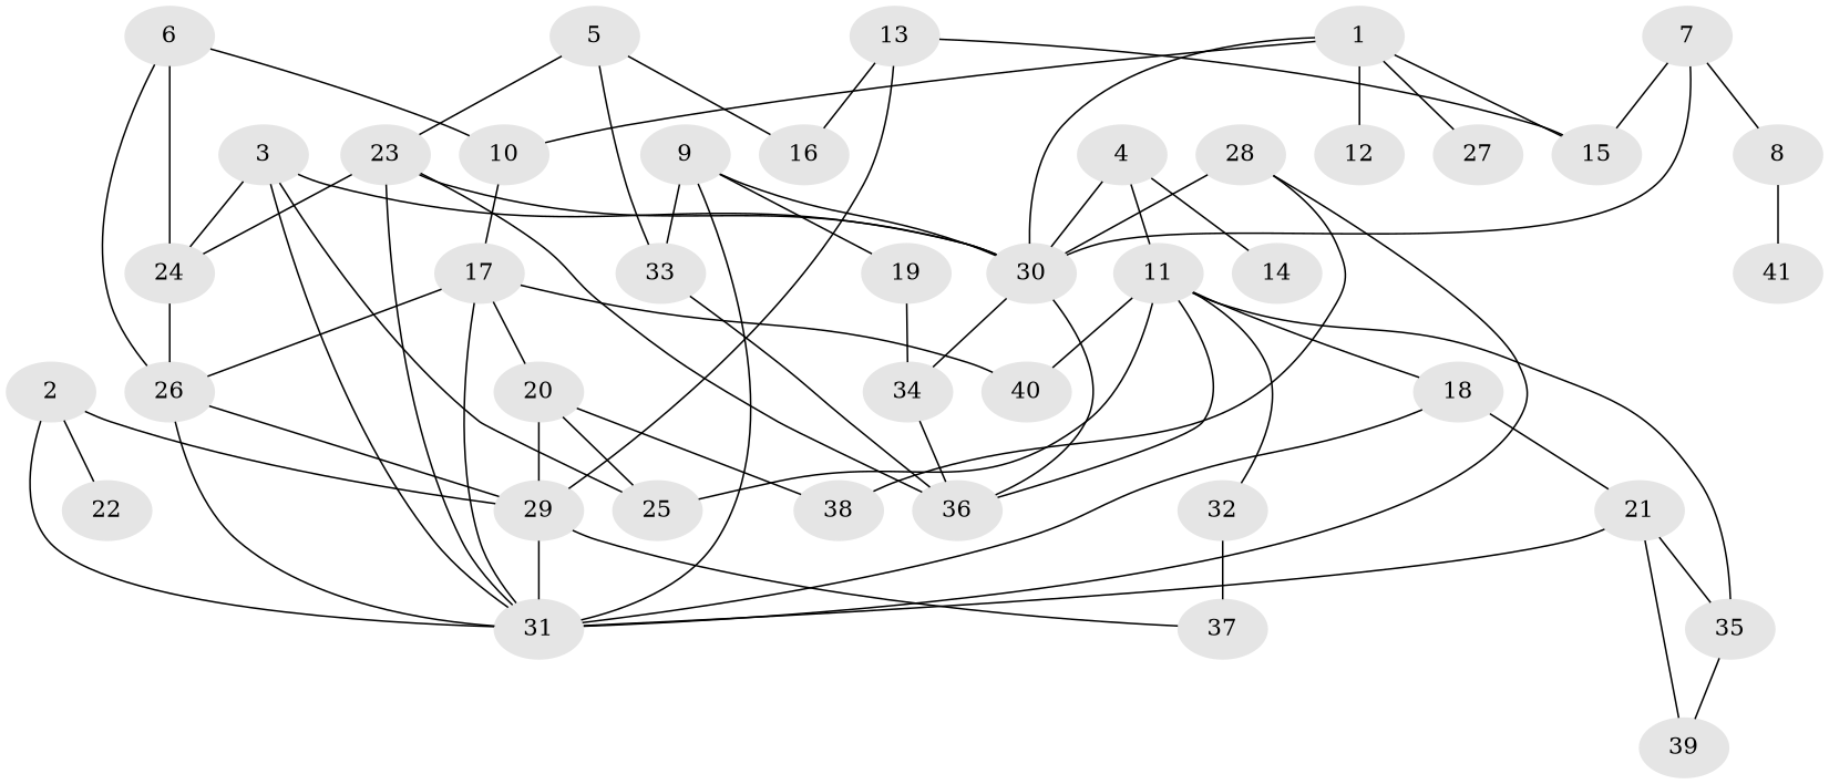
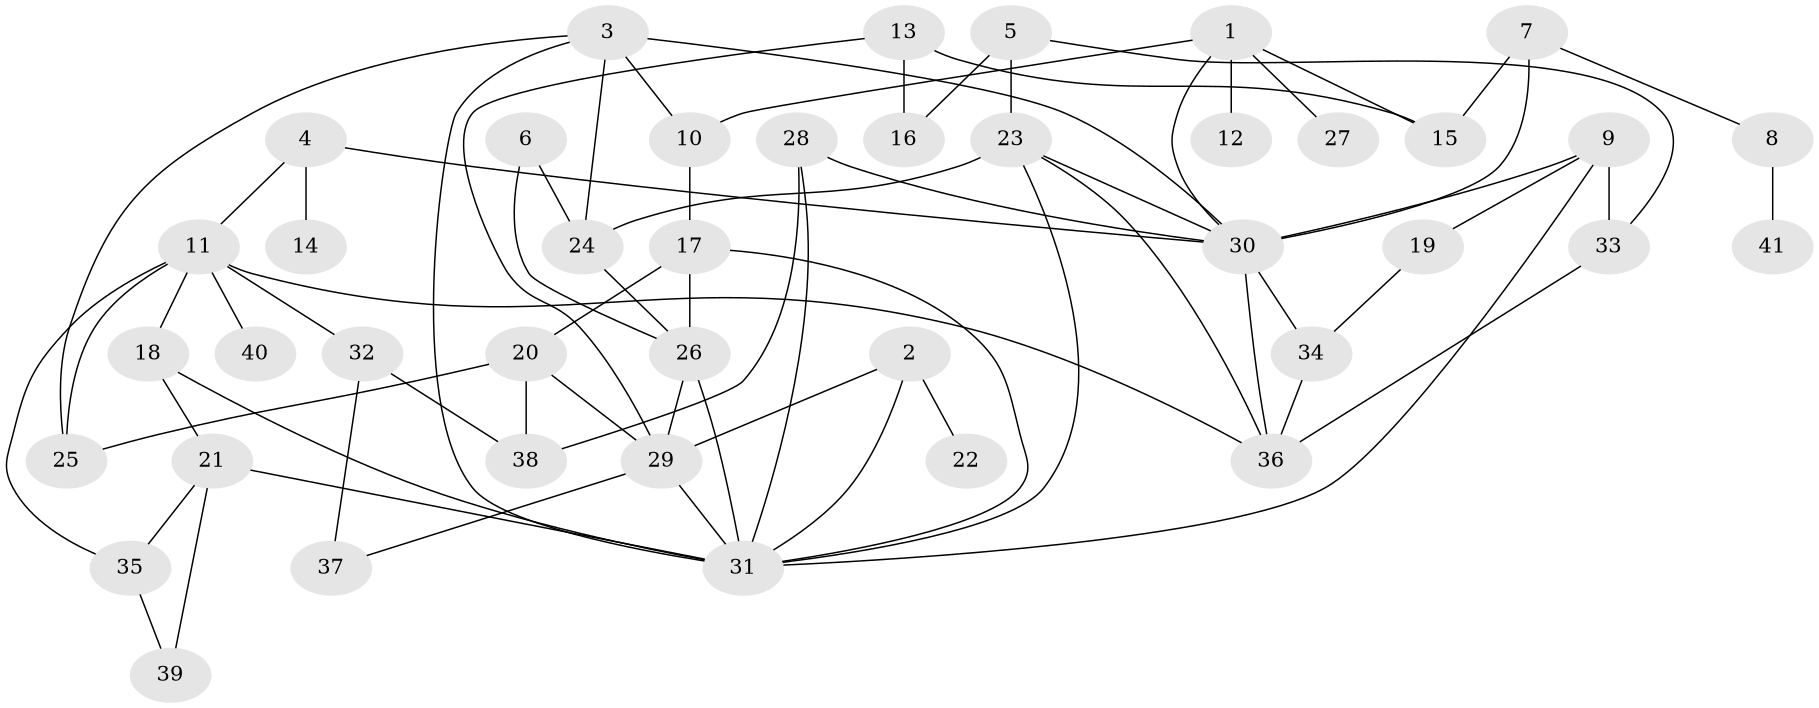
  graph {
    node [color=gray90 style=filled]
    edge [weight=1.0]
    1
    10
    12
    15
    27
    30
    17
    36
    34
    2
    22
    29
    31
    37
    3
    24
    25
    26
    4
    11
    14
    18
    32
    35
    40
    5
    16
    23
    33
    6
    7
    8
    41
    9
    19
    20
    21
    38
    39
    13
    28
    1 -- 10
    1 -- 12
    1 -- 15
    1 -- 27
    1 -- 30
    10 -- 17
    30 -- 36
    30 -- 34
    17 -- 31
    17 -- 26
-   17 -- 40
    17 -- 20
    34 -- 36 [weight=2.0]
    2 -- 22
    2 -- 29
    2 -- 31
    29 -- 31
    29 -- 37
    3 -- 30
    3 -- 31
    3 -- 24
    3 -- 25
    24 -- 26
    26 -- 29 [weight=2.0]
    26 -- 31 [weight=2.0]
    4 -- 30
    4 -- 11
    4 -- 14
    11 -- 36
    11 -- 25
    11 -- 18
    11 -- 32
    11 -- 35
    11 -- 40
    18 -- 31
    18 -- 21
    32 -- 37 [weight=2.0]
+   32 -- 38
    35 -- 39
    5 -- 16
    5 -- 23
    5 -- 33
    23 -- 30
    23 -- 36
    23 -- 31
    23 -- 24
    33 -- 36
-   6 -- 10
+   3 -- 10
    6 -- 24
    6 -- 26
    7 -- 15
    7 -- 30
    7 -- 8
    8 -- 41
    9 -- 30
    9 -- 31
    9 -- 33
    9 -- 19
    19 -- 34
    20 -- 29
    20 -- 25
    20 -- 38
    21 -- 31 [weight=2.0]
    21 -- 35
    21 -- 39
    13 -- 15
    13 -- 29
    13 -- 16
    28 -- 30
    28 -- 31 [weight=2.0]
    28 -- 38
  }
